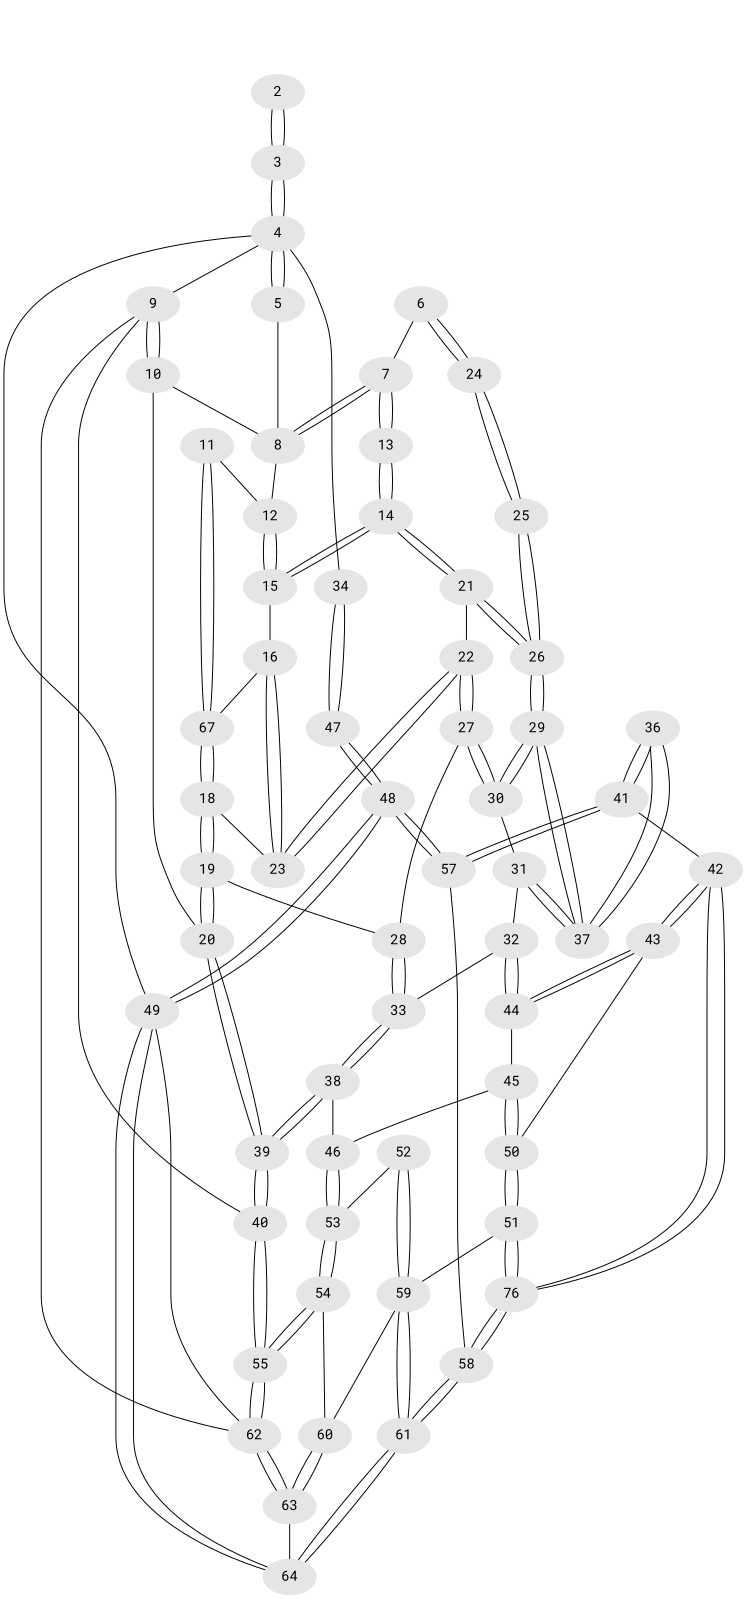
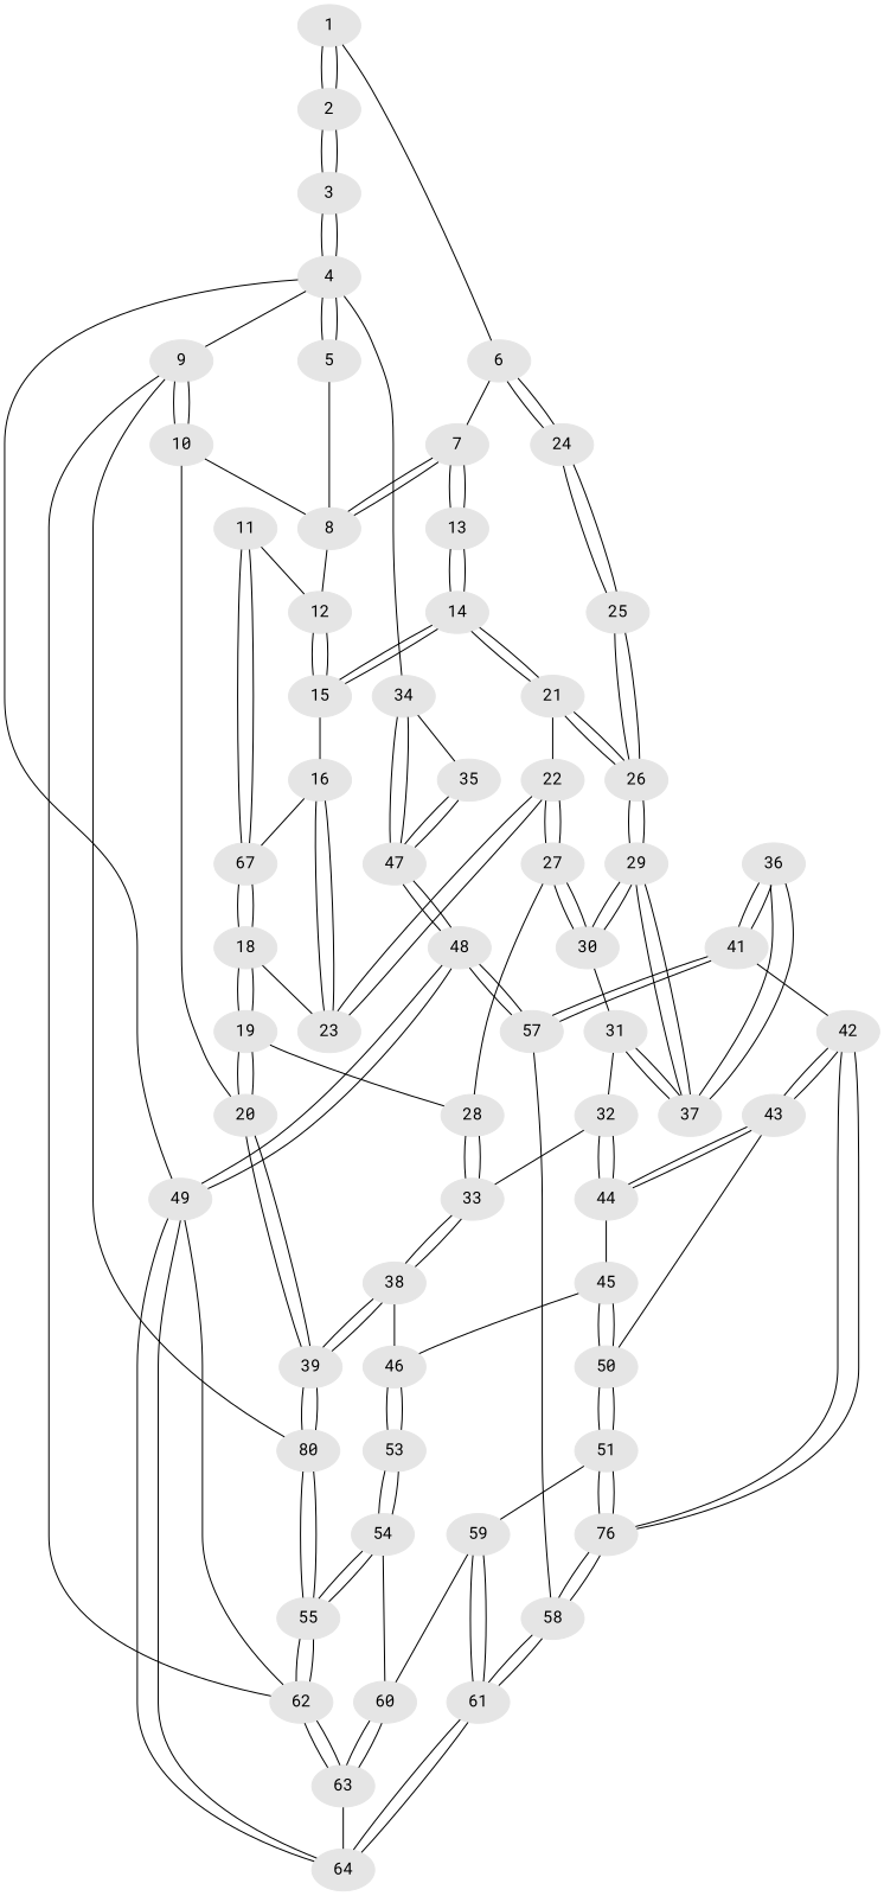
  graph {
    fontname="Roboto Mono"
    node [color=gray90 fontname="Roboto Mono" style=filled]
    edge [fontname="Roboto Mono"]
+   1
    2
    6
    3
    7
    24
    4
    25
    26
    34
    5
    9
    49
+   35
    47
    8
    10
-   40
+   40 [label=80]
    62
    64
    12
    13
    14
    15
    20
    55
    63
    11
    n29 [label=67]
    39
    18
    16
    21
    22
    23
    19
    28
    33
    27
    29
    30
    37
    31
    38
    32
    44
    45
    46
    48
    36
    41
    42
    57
    53
    43
    n56 [label=76]
    58
    50
    51
    54
    59
-   52
    60
    61
+   1 -- 2
+   1 -- 2
+   1 -- 6
    2 -- 3
    2 -- 3
    6 -- 7
    6 -- 24
    6 -- 24
    3 -- 4
    3 -- 4
    7 -- 8
    7 -- 8
    7 -- 13
    7 -- 13
    24 -- 25
    24 -- 25
    4 -- 34
    4 -- 5
    4 -- 5
    4 -- 9
    4 -- 49
    25 -- 26
    25 -- 26
    26 -- 29
    26 -- 29
+   34 -- 35
    34 -- 47
    34 -- 47
    5 -- 8
    9 -- 10
    9 -- 10
    9 -- 40
    9 -- 62
    49 -- 62
    49 -- 64
    49 -- 64
+   35 -- 47
+   35 -- 47
    47 -- 48
    47 -- 48
    8 -- 12
    10 -- 8
    10 -- 20
    40 -- 55
    40 -- 55
    62 -- 63
    62 -- 63
    12 -- 15
    12 -- 15
    13 -- 14
    13 -- 14
    14 -- 15
    14 -- 15
    14 -- 21
    14 -- 21
    15 -- 16
    20 -- 39
    20 -- 39
    55 -- 62
    55 -- 62
    63 -- 64
    11 -- 12
    11 -- n29
    11 -- n29
    n29 -- 18
    n29 -- 18
    39 -- 40
    39 -- 40
    18 -- 23
    18 -- 19
    18 -- 19
    16 -- n29
    16 -- 23
    16 -- 23
    21 -- 26
    21 -- 26
    21 -- 22
    22 -- 23
    22 -- 23
    22 -- 27
    22 -- 27
    19 -- 20
    19 -- 20
    19 -- 28
    28 -- 33
    28 -- 33
    33 -- 38
    33 -- 38
    27 -- 28
    27 -- 30
    27 -- 30
    29 -- 30
    29 -- 30
    29 -- 37
    29 -- 37
    30 -- 31
    31 -- 37
    31 -- 37
    31 -- 32
    38 -- 39
    38 -- 39
    38 -- 46
    32 -- 33
    32 -- 44
    32 -- 44
    44 -- 45
    45 -- 46
    45 -- 50
    45 -- 50
    46 -- 53
    46 -- 53
    48 -- 49
    48 -- 49
    48 -- 57
    48 -- 57
    36 -- 37
    36 -- 37
    36 -- 41
    36 -- 41
    41 -- 42
    41 -- 57
    41 -- 57
    42 -- 43
    42 -- 43
    42 -- n56
    42 -- n56
    57 -- 58
    53 -- 54
    53 -- 54
    43 -- 44
    43 -- 44
    43 -- 50
    n56 -- 58
    n56 -- 58
    58 -- 61
    58 -- 61
    50 -- 51
    50 -- 51
    51 -- n56
    51 -- n56
    51 -- 59
    54 -- 55
    54 -- 55
    54 -- 60
    59 -- 60
    59 -- 61
    59 -- 61
-   52 -- 53
-   52 -- 59
-   52 -- 59
    60 -- 63
    60 -- 63
    61 -- 64
    61 -- 64
  }
